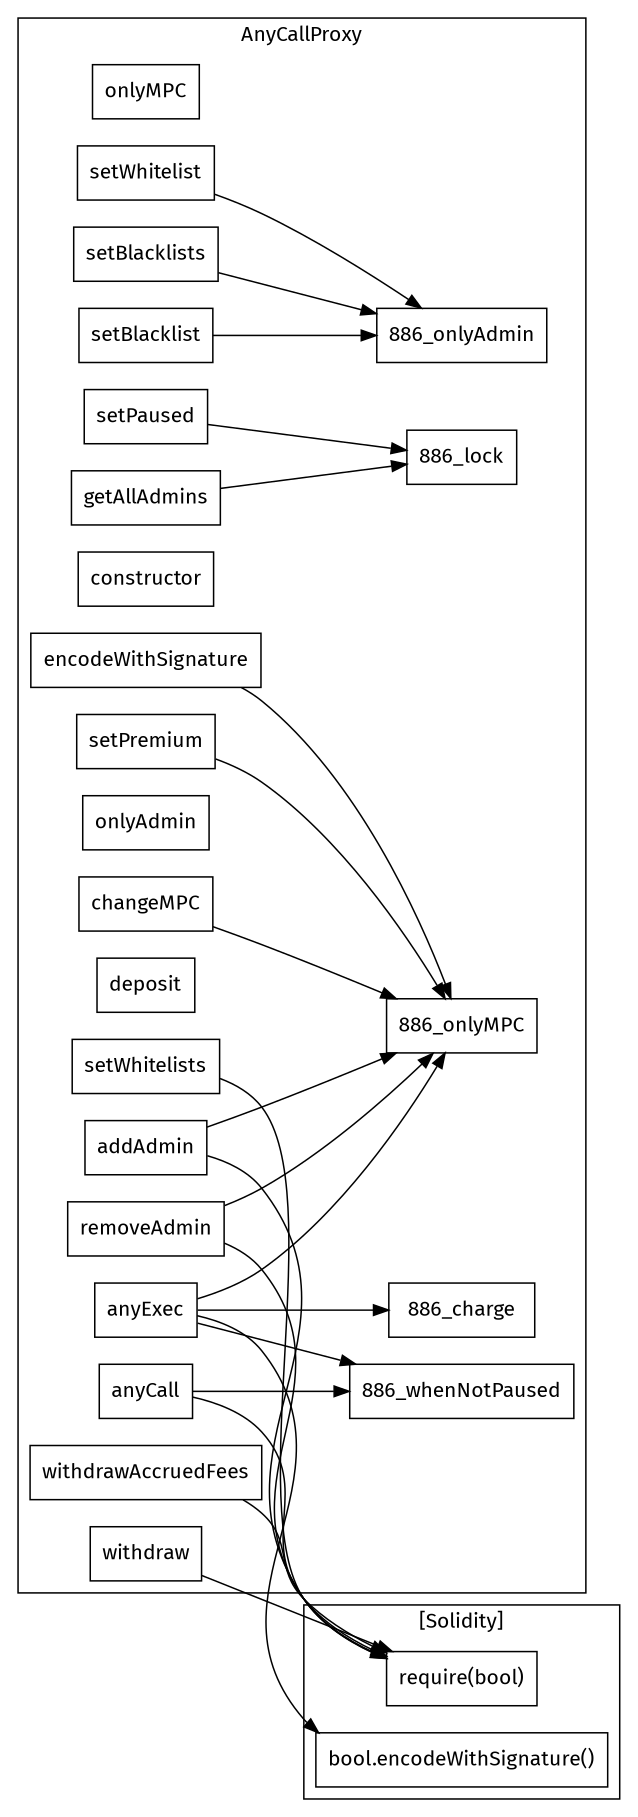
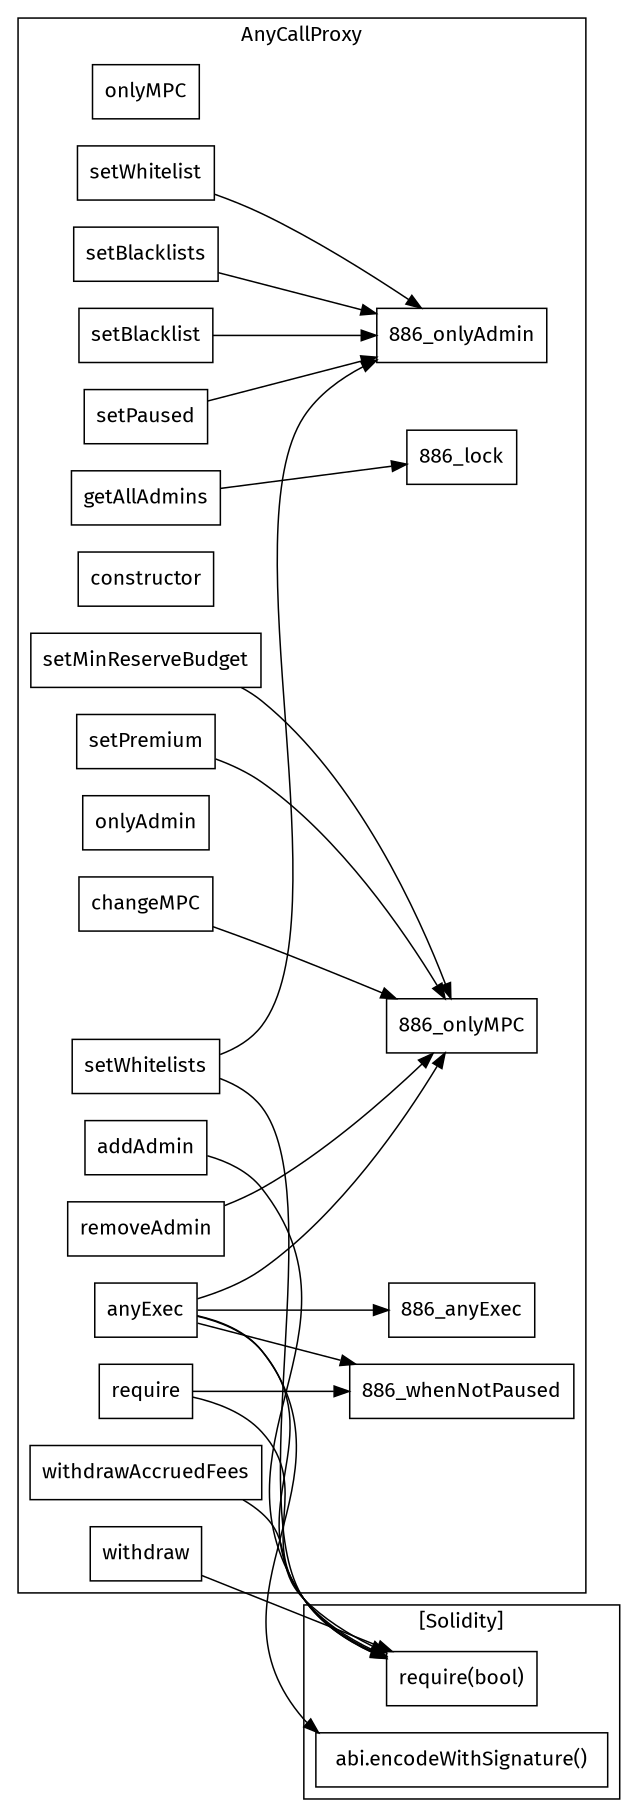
  strict digraph {
    fontname="Fira Sans"
    rankdir=LR
    node [fontname="Fira Sans" shape=box]
    edge [fontname="Fira Sans"]
    n1 [label=onlyMPC]
    n2 [label=setWhitelist]
    "886_onlyAdmin"
    n4 [label=removeAdmin]
    "886_onlyMPC"
-   n6 [label=anyCall]
+   n6 [label=require]
    "886_whenNotPaused"
    n8 [label=withdrawAccruedFees]
    n9 [label=setBlacklists]
    n10 [label=constructor]
    n11 [label=setPremium]
    n12 [label=changeMPC]
    n13 [label=onlyAdmin]
    n14 [label=withdraw]
-   n15 [label=deposit]
    n16 [label=getAllAdmins]
    n17 [label=setWhitelists]
    n18 [label=setBlacklist]
-   n19 [label=encodeWithSignature]
+   n19 [label=setMinReserveBudget]
    n20 [label=setPaused]
    n21 [label=anyExec]
-   "886_charge"
+   "886_charge" [label="886_anyExec"]
    "886_lock"
    n24 [label=addAdmin]
    "require(bool)"
-   "abi.encodeWithSignature()" [label="bool.encodeWithSignature()"]
+   "abi.encodeWithSignature()"
    subgraph cluster_1 {
      label=AnyCallProxy
      n1
      n2
      "886_onlyAdmin"
      n4
      "886_onlyMPC"
      n6
      "886_whenNotPaused"
      n8
      n9
      n10
      n11
      n12
      n13
      n14
-     n15
      n16
      n17
      n18
      n19
      n20
      n21
      "886_charge"
      "886_lock"
      n24
    }
    subgraph cluster_2 {
      label="[Solidity]"
      "require(bool)"
      "abi.encodeWithSignature()"
    }
    n2 -> "886_onlyAdmin"
    n4 -> "886_onlyMPC"
-   n4 -> "require(bool)"
+   n21 -> "require(bool)"
    n6 -> "886_whenNotPaused"
    n6 -> "require(bool)"
    n8 -> "require(bool)"
    n9 -> "886_onlyAdmin"
    n11 -> "886_onlyMPC"
    n12 -> "886_onlyMPC"
    n14 -> "require(bool)"
    n16 -> "886_lock"
+   n17 -> "886_onlyAdmin"
    n17 -> "require(bool)"
    n18 -> "886_onlyAdmin"
    n19 -> "886_onlyMPC"
-   n20 -> "886_lock"
+   n20 -> "886_onlyAdmin"
    n21 -> "886_onlyMPC"
    n21 -> "886_whenNotPaused"
    n21 -> "886_charge"
    n21 -> "abi.encodeWithSignature()"
-   n24 -> "886_onlyMPC"
    n24 -> "require(bool)"
  }
